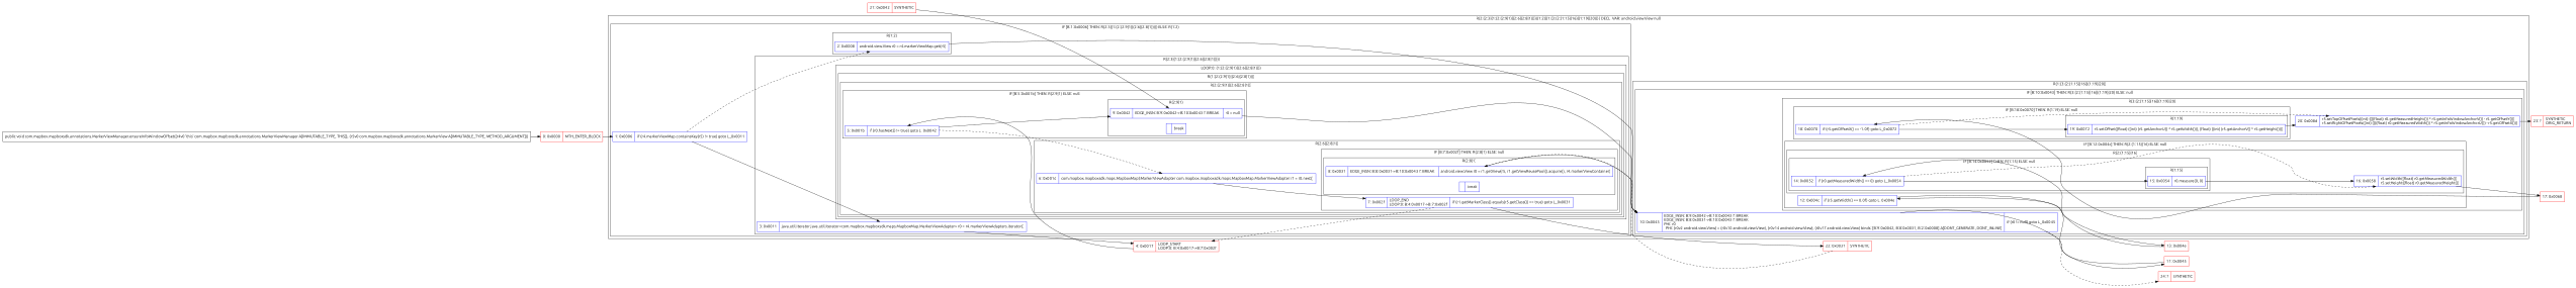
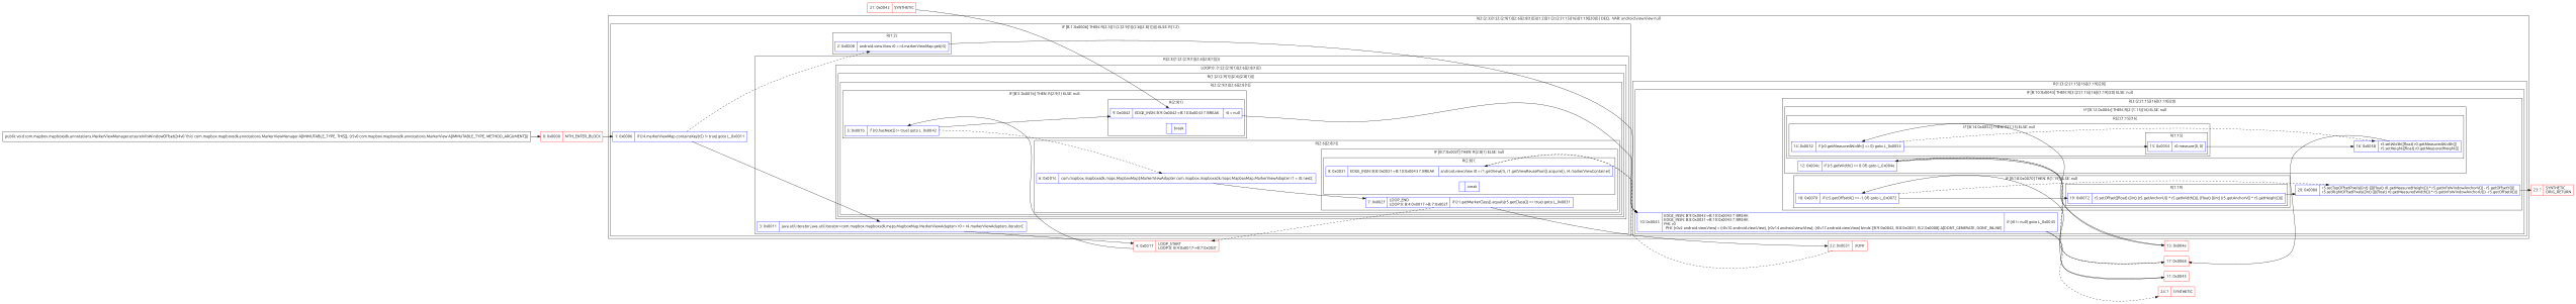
  digraph {
    fontname=Ubuntu
    rankdir=LR
    node [color=blue fontname=Ubuntu shape=record]
    edge [fontname=Ubuntu]
    n1 [label="{9\:\ 0x0042|EDGE_INSN: B:9:0x0042\-\>B:10:0x0043 ?: BREAK  \l|r0 = null\l}"]
    n2 [label="{|break\l}"]
    n3 [label="{5\:\ 0x001b|if (r0.hasNext() != true) goto L_0x0042\l}"]
    n4 [label="{8\:\ 0x0031|EDGE_INSN: B:8:0x0031\-\>B:10:0x0043 ?: BREAK  \l|android.view.View r0 = r1.getView(r5, r1.getViewReusePool().acquire(), r4.markerViewContainer)\l}"]
    n5 [label="{|break\l}"]
    n6 [label="{7\:\ 0x002f|LOOP_END\lLOOP:0: B:4:0x0017\-\>B:7:0x002f\l|if (r1.getMarkerClass().equals(r5.getClass()) == true) goto L_0x0031\l}"]
    n7 [label="{6\:\ 0x001d|com.mapbox.mapboxsdk.maps.MapboxMap$MarkerViewAdapter com.mapbox.mapboxsdk.maps.MapboxMap.MarkerViewAdapter r1 = r0.next()\l}"]
    n8 [label="{3\:\ 0x0011|java.util.Iterator java.util.Iterator\<com.mapbox.mapboxsdk.maps.MapboxMap.MarkerViewAdapter\> r0 = r4.markerViewAdapters.iterator()\l}"]
    n9 [label="{2\:\ 0x0008|android.view.View r0 = r4.markerViewMap.get(r5)\l}"]
    n10 [label="{1\:\ 0x0006|if (r4.markerViewMap.containsKey(r5) != true) goto L_0x0011\l}"]
    n11 [label="{15\:\ 0x0054|r0.measure(0, 0)\l}"]
    n12 [label="{14\:\ 0x0052|if (r0.getMeasuredWidth() == 0) goto L_0x0054\l}"]
    n13 [label="{16\:\ 0x0058|r5.setWidth((float) r0.getMeasuredWidth())\lr5.setHeight((float) r0.getMeasuredHeight())\l}"]
    n14 [label="{12\:\ 0x004c|if (r5.getWidth() == 0.0f) goto L_0x004e\l}"]
    n15 [label="{19\:\ 0x0072|r5.setOffset((float) ((int) (r5.getAnchorU() * r5.getWidth())), (float) ((int) (r5.getAnchorV() * r5.getHeight())))\l}"]
    n16 [label="{18\:\ 0x0070|if (r5.getOffsetX() == \-1.0f) goto L_0x0072\l}"]
    n17 [label="{20\:\ 0x008d|r5.setTopOffsetPixels((int) ((((float) r0.getMeasuredHeight()) * r5.getInfoWindowAnchorV()) \- r5.getOffsetY()))\lr5.setRightOffsetPixels((int) ((((float) r0.getMeasuredWidth()) * r5.getInfoWindowAnchorU()) \- r5.getOffsetX()))\l}"]
    n18 [label="{10\:\ 0x0043|EDGE_INSN: B:9:0x0042\-\>B:10:0x0043 ?: BREAK  \lEDGE_INSN: B:8:0x0031\-\>B:10:0x0043 ?: BREAK  \lPHI: r0 \l  PHI: (r0v2 android.view.View) = (r0v10 android.view.View), (r0v14 android.view.View), (r0v17 android.view.View) binds: [B:9:0x0042, B:8:0x0031, B:2:0x0008] A[DONT_GENERATE, DONT_INLINE]\l|if (r0 != null) goto L_0x0045\l}"]
    n19 [color=red label="{4\:\ 0x0017|LOOP_START\lLOOP:0: B:4:0x0017\-\>B:7:0x002f\l}"]
-   n20 [color=red label="{22\:\ 0x0031|SYNTHETIC\l}"]
+   n20 [color=red label="{22\:\ 0x0031|DONT\l}"]
    n21 [color=red label="{17\:\ 0x0068}"]
    n22 [color=red label="{13\:\ 0x004e}"]
    n23 [color=red label="{23\:\ ?|SYNTHETIC\lORIG_RETURN\l}"]
    n24 [color=red label="{11\:\ 0x0045}"]
    n25 [color=red label="{24\:\ ?|SYNTHETIC\l}"]
    n26 [color=red label="{21\:\ 0x0042|SYNTHETIC\l}"]
    n27 [color=red label="{0\:\ 0x0000|MTH_ENTER_BLOCK\l}"]
    n28 [label="{public void com.mapbox.mapboxsdk.annotations.MarkerViewManager.ensureInfoWindowOffset((r4v0 'this' com.mapbox.mapboxsdk.annotations.MarkerViewManager A[IMMUTABLE_TYPE, THIS]), (r5v0 com.mapbox.mapboxsdk.annotations.MarkerView A[IMMUTABLE_TYPE, METHOD_ARGUMENT])) }" color=""]
    subgraph cluster_1 {
      label="R(2:(2:3|(1:(2:(2:9|1)|(2:6|(2:8|1)))))(1:2)|(1:(3:(2:(1:15)|16)|(1:19)|20))) | DECL_VAR: android.view.View null\l"
      subgraph cluster_2 {
        label="IF [B:1:0x0006] THEN: R(2:3|(1:(2:(2:9|1)|(2:6|(2:8|1))))) ELSE: R(1:2)"
        n10
        subgraph cluster_3 {
          label="R(2:3|(1:(2:(2:9|1)|(2:6|(2:8|1)))))"
          n8
          subgraph cluster_4 {
            label="LOOP:0: (1:(2:(2:9|1)|(2:6|(2:8|1))))"
            subgraph cluster_5 {
              label="R(1:(2:(2:9|1)|(2:6|(2:8|1))))"
              subgraph cluster_6 {
                label="R(2:(2:9|1)|(2:6|(2:8|1)))"
                subgraph cluster_7 {
                  label="IF [B:5:0x001b] THEN: R(2:9|1) ELSE: null"
                  n3
                  subgraph cluster_8 {
                    label="R(2:9|1)"
                    n1
                    n2
                  }
                }
                subgraph cluster_9 {
                  label="R(2:6|(2:8|1))"
                  n7
                  subgraph cluster_10 {
                    label="IF [B:7:0x002f] THEN: R(2:8|1) ELSE: null"
                    n6
                    subgraph cluster_11 {
                      label="R(2:8|1)"
                      n4
                      n5
                    }
                  }
                }
              }
            }
          }
        }
        subgraph cluster_12 {
          label="R(1:2)"
          n9
        }
      }
      subgraph cluster_13 {
        label="R(1:(3:(2:(1:15)|16)|(1:19)|20))"
        subgraph cluster_14 {
          label="IF [B:10:0x0043] THEN: R(3:(2:(1:15)|16)|(1:19)|20) ELSE: null"
          n18
          subgraph cluster_15 {
            label="R(3:(2:(1:15)|16)|(1:19)|20)"
            n17
            subgraph cluster_16 {
              label="IF [B:12:0x004c] THEN: R(2:(1:15)|16) ELSE: null"
              n14
              subgraph cluster_17 {
                label="R(2:(1:15)|16)"
                n13
                subgraph cluster_18 {
                  label="IF [B:14:0x0052] THEN: R(1:15) ELSE: null"
                  n12
                  subgraph cluster_19 {
                    label="R(1:15)"
                    n11
                  }
                }
              }
            }
            subgraph cluster_20 {
              label="IF [B:18:0x0070] THEN: R(1:19) ELSE: null"
              n16
              subgraph cluster_21 {
                label="R(1:19)"
                n15
              }
            }
          }
        }
      }
    }
    n1 -> n18
    n3 -> n1
    n3 -> n7 [style=dashed]
-   n4 -> n18
+   n4 -> n18 [style=dashed]
    n6 -> n19 [style=dashed]
    n6 -> n20
    n7 -> n6
    n8 -> n19
    n9 -> n18
    n10 -> n8
    n10 -> n9 [style=dashed]
    n11 -> n13
    n12 -> n11
    n12 -> n13 [style=dashed]
    n13 -> n21
+   n14 -> n21 [style=dashed]
    n14 -> n22
    n15 -> n17
    n16 -> n15
    n16 -> n17 [style=dashed]
    n17 -> n23
    n18 -> n24
    n18 -> n25 [style=dashed]
    n19 -> n3
    n20 -> n4 [style=dashed]
    n21 -> n16
    n22 -> n12
    n24 -> n14
    n26 -> n1
    n27 -> n10
    n28 -> n27
  }
